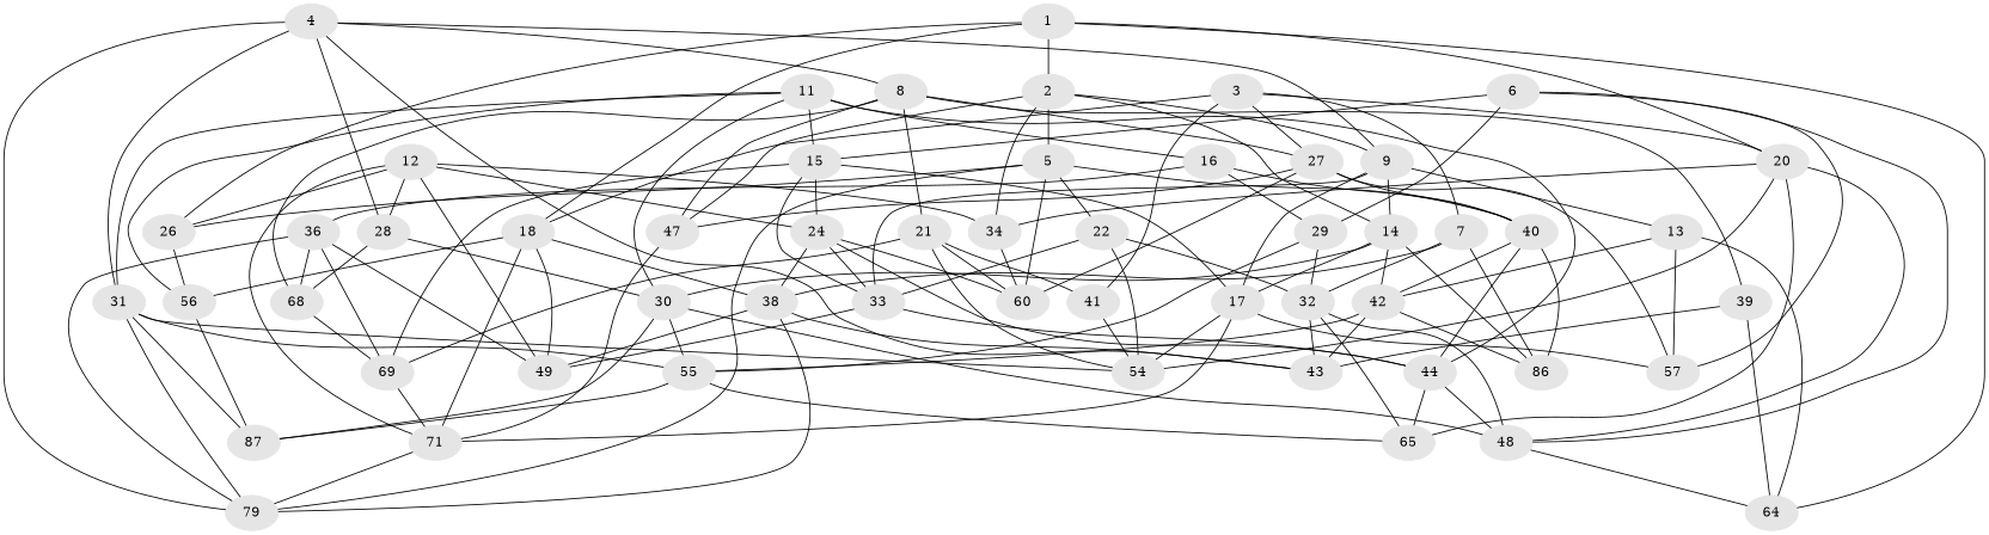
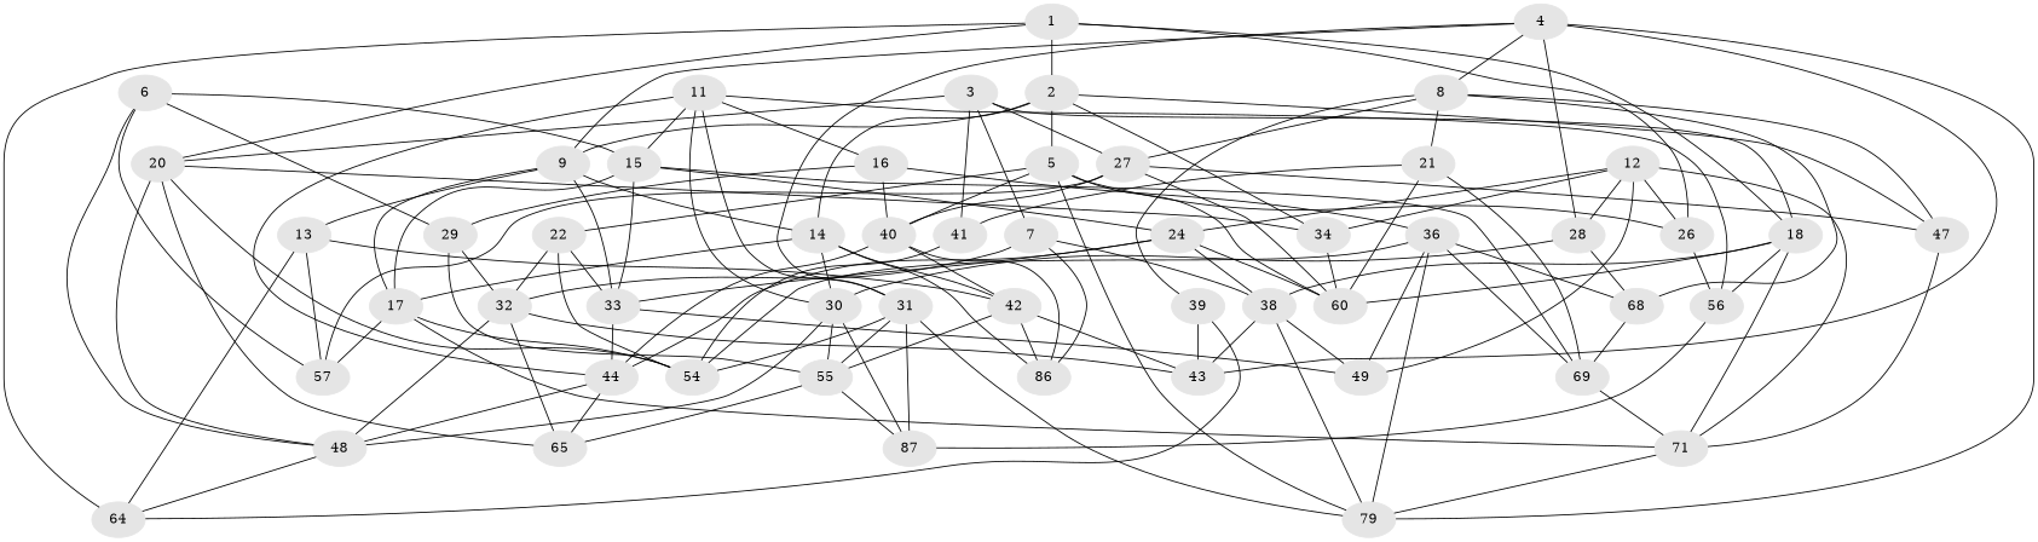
  graph {
    node [color=gray90 style=filled]
    1 [super="+10"]
    2 [super="+61"]
    18 [super="+19"]
    20 [super="+62"]
    26
    64
    5 [super="+84"]
    9 [super="+23"]
    14 [super="+37"]
    34
    47
    60 [super="+76"]
    38 [super="+59"]
    56
    71 [super="+75"]
    48 [super="+78"]
    54 [super="+89"]
    65
    79 [super="+82"]
    22
    40 [super="+85"]
    13
    17 [super="+25"]
    33 [super="+52"]
    86
    30 [super="+72"]
    42 [super="+74"]
    3 [super="+83"]
    7 [super="+58"]
    27 [super="+51"]
    41
    32 [super="+50"]
    57
    4 [super="+67"]
    8 [super="+70"]
    28
    31 [super="+53"]
    43 [super="+45"]
    21
    39
    68
    55 [super="+80"]
    87
    44 [super="+73"]
    15 [super="+88"]
    24 [super="+63"]
    69 [super="+81"]
    6
    29
    49
    11 [super="+35"]
    16
    36 [super="+46"]
    12 [super="+77"]
    1 -- 2
    1 -- 18
    1 -- 20
    1 -- 26
    1 -- 64
    2 -- 5
    2 -- 9
    2 -- 14
    2 -- 34
    2 -- 47
-   18 -- 49
+   18 -- 60
    18 -- 38
    18 -- 56
    18 -- 71
    20 -- 34
    20 -- 48
    20 -- 54
    20 -- 65
    26 -- 56
    5 -- 26
    5 -- 60
    5 -- 79
    5 -- 22
    5 -- 40
    9 -- 14
    9 -- 13
    9 -- 17
    9 -- 33
    14 -- 17
    14 -- 86
    14 -- 30
    14 -- 42
    34 -- 60
    47 -- 71
    38 -- 79
    38 -- 43
    38 -- 49
    56 -- 87
    71 -- 79
    48 -- 64
    22 -- 54
    22 -- 33
    22 -- 32
    40 -- 86
    40 -- 42
    40 -- 44
    13 -- 64
    13 -- 42
    13 -- 57
    17 -- 71
    17 -- 54
    17 -- 57
    33 -- 44
    33 -- 49
    30 -- 48
    30 -- 55
    30 -- 87
    42 -- 86
    42 -- 43
    42 -- 55
    3 -- 18
    3 -- 20
    3 -- 7
    3 -- 27
    3 -- 41 [weight=2]
    7 -- 38
    7 -- 86
    7 -- 32
    27 -- 47
    27 -- 60
    27 -- 40
    27 -- 57
    41 -- 54
    32 -- 48
    32 -- 65
    32 -- 43
    4 -- 9
    4 -- 79
    4 -- 8
    4 -- 28
    4 -- 31
    4 -- 43
    8 -- 47
    8 -- 27
    8 -- 21
    8 -- 39
    8 -- 68
    28 -- 30
    28 -- 68
    31 -- 54
    31 -- 79
    31 -- 55
    31 -- 87
    21 -- 60
    21 -- 41
    21 -- 69
    39 -- 64
    39 -- 43 [weight=2]
    68 -- 69
    55 -- 65
    55 -- 87
    44 -- 48
    44 -- 65
    15 -- 17
    15 -- 33
    15 -- 24
    15 -- 69
    24 -- 60
    24 -- 38
    24 -- 33
    24 -- 44
    69 -- 71
    6 -- 48
    6 -- 57
    6 -- 15
    6 -- 29
    29 -- 32
    29 -- 55
    11 -- 56
    11 -- 30
    11 -- 31
    11 -- 44
    11 -- 15
    11 -- 16
    16 -- 40
    16 -- 29
    16 -- 36
-   21 -- 54
+   36 -- 54
    36 -- 79
    36 -- 68
    36 -- 69
    36 -- 49
    12 -- 26
    12 -- 34
    12 -- 71
    12 -- 28
    12 -- 24
    12 -- 49
  }
